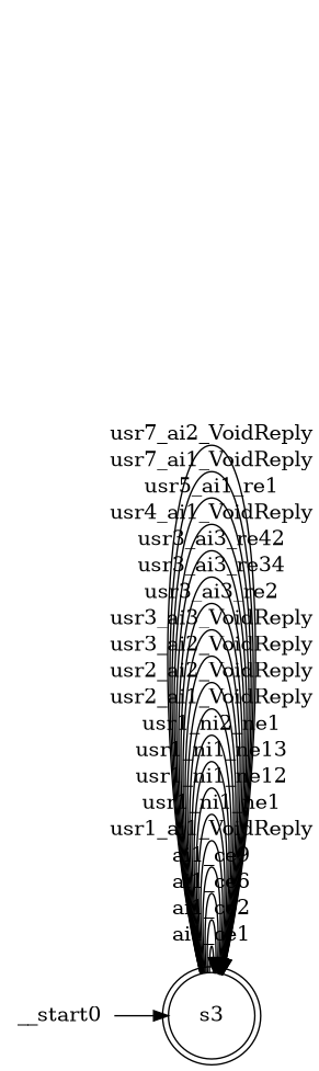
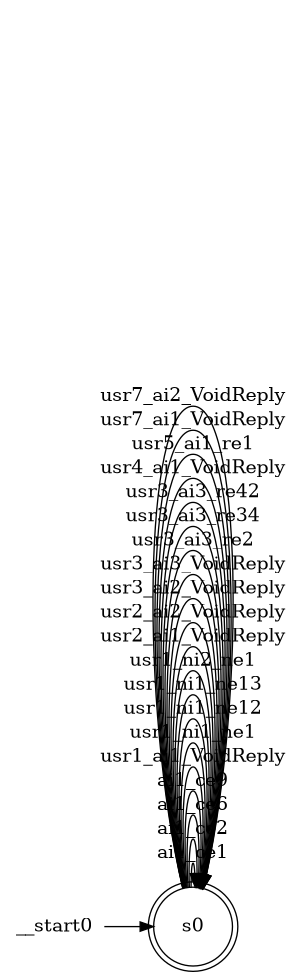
  digraph {
    rankdir=LR
-   n1 [label=s3 shape=doublecircle]
+   n1 [label=s0 shape=doublecircle]
    __start0 [shape=none]
    n1 -> n1 [label=ai1_ce1]
    n1 -> n1 [label=ai1_ce2]
    n1 -> n1 [label=ai1_ce6]
    n1 -> n1 [label=ai1_ce9]
    n1 -> n1 [label=usr1_ai1_VoidReply]
    n1 -> n1 [label=usr1_ni1_ne1]
    n1 -> n1 [label=usr1_ni1_ne12]
    n1 -> n1 [label=usr1_ni1_ne13]
    n1 -> n1 [label=usr1_ni2_ne1]
    n1 -> n1 [label=usr2_ai1_VoidReply]
    n1 -> n1 [label=usr2_ai2_VoidReply]
    n1 -> n1 [label=usr3_ai2_VoidReply]
    n1 -> n1 [label=usr3_ai3_VoidReply]
    n1 -> n1 [label=usr3_ai3_re2]
    n1 -> n1 [label=usr3_ai3_re34]
    n1 -> n1 [label=usr3_ai3_re42]
    n1 -> n1 [label=usr4_ai1_VoidReply]
    n1 -> n1 [label=usr5_ai1_re1]
    n1 -> n1 [label=usr7_ai1_VoidReply]
    n1 -> n1 [label=usr7_ai2_VoidReply]
    __start0 -> n1
  }
